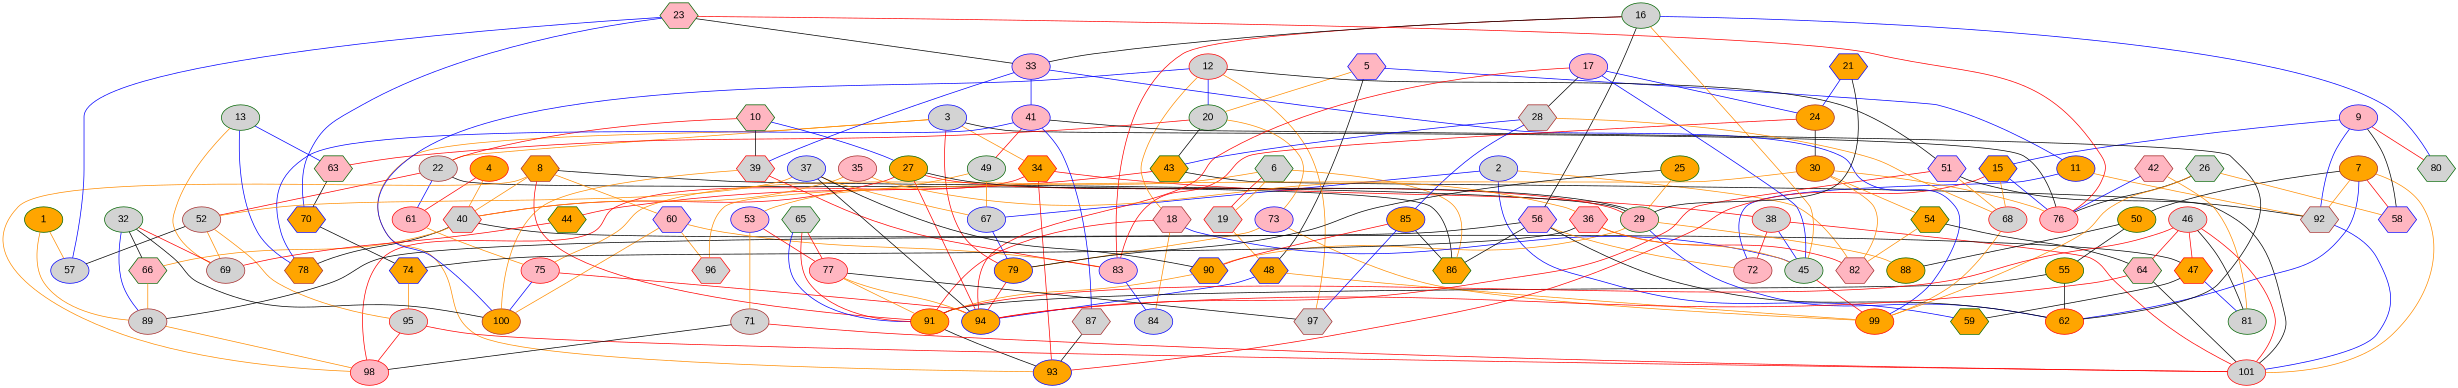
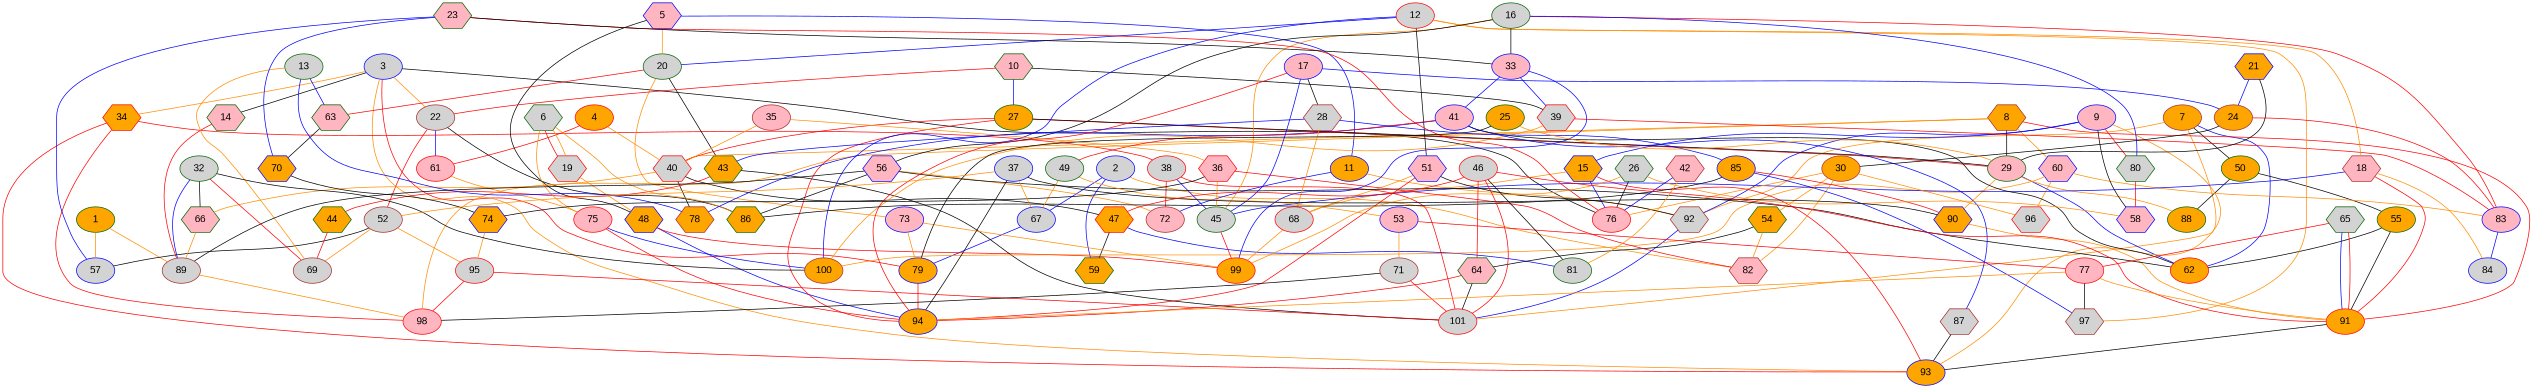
  graph {
    fontname="Liberation Sans"
    node [color=darkgreen fillcolor=lightgrey fontname="Liberation Sans" shape=ellipse style=filled]
    edge [color=darkorange fontname="Liberation Sans"]
    1 [fillcolor=orange]
    57 [color=blue]
    89 [color=brown]
    98 [color=red fillcolor=lightpink]
    2 [color=blue]
    59 [fillcolor=orange shape=hexagon]
    67 [color=blue]
    82 [color=brown fillcolor=lightpink shape=hexagon]
    79 [color=blue fillcolor=orange]
    3 [color=blue]
+   14 [fillcolor=lightpink shape=hexagon]
    22 [color=brown]
    34 [color=red fillcolor=orange shape=hexagon]
    76 [color=red fillcolor=lightpink]
    93 [color=blue fillcolor=orange]
    61 [color=red fillcolor=lightpink]
    86 [fillcolor=orange shape=hexagon]
    52 [color=brown]
    38 [color=red]
    94 [color=blue fillcolor=orange]
    4 [color=red fillcolor=orange]
    40 [color=red shape=hexagon]
    78 [color=brown fillcolor=orange shape=hexagon]
    66 [fillcolor=lightpink shape=hexagon]
    47 [color=red fillcolor=orange shape=hexagon]
    75 [color=red fillcolor=lightpink]
    5 [color=blue fillcolor=lightpink shape=hexagon]
    11 [color=blue fillcolor=orange]
    20
    48 [color=blue fillcolor=orange shape=hexagon]
    92 [color=brown shape=hexagon]
    72 [color=brown fillcolor=lightpink]
    63 [fillcolor=lightpink shape=hexagon]
    43 [fillcolor=orange shape=hexagon]
    73 [color=blue fillcolor=lightpink]
    99 [color=red fillcolor=orange]
    6 [shape=hexagon]
    19 [color=red shape=hexagon]
    100 [color=brown fillcolor=orange]
    7 [color=brown fillcolor=orange]
    50 [fillcolor=orange]
    58 [color=blue fillcolor=lightpink shape=hexagon]
    62 [color=red fillcolor=orange]
    101 [color=red]
    88 [fillcolor=orange]
    55 [fillcolor=orange]
    8 [color=brown fillcolor=orange shape=hexagon]
    29 [fillcolor=lightpink]
    60 [color=blue fillcolor=lightpink shape=hexagon]
    91 [color=red fillcolor=orange]
    90 [color=blue fillcolor=orange shape=hexagon]
    83 [color=blue fillcolor=lightpink]
    96 [color=red shape=hexagon]
    9 [color=blue fillcolor=lightpink]
    15 [color=blue fillcolor=orange shape=hexagon]
    80 [shape=hexagon]
    68 [color=red]
    10 [fillcolor=lightpink shape=hexagon]
    27 [fillcolor=orange]
    39 [color=red shape=hexagon]
    12 [color=red]
    18 [color=brown fillcolor=lightpink shape=hexagon]
    51 [color=blue fillcolor=lightpink shape=hexagon]
    97 [color=brown shape=hexagon]
    45
    84 [color=blue]
    13
    69 [color=brown]
    70 [color=blue fillcolor=orange shape=hexagon]
    16
    33 [color=blue fillcolor=lightpink]
    56 [color=blue fillcolor=lightpink shape=hexagon]
    41 [color=blue fillcolor=lightpink]
    17 [color=blue fillcolor=lightpink]
    24 [color=brown fillcolor=orange]
    28 [color=brown shape=hexagon]
    30 [color=brown fillcolor=orange]
    85 [color=blue fillcolor=orange]
    44 [fillcolor=orange shape=hexagon]
    21 [color=blue fillcolor=orange shape=hexagon]
    95 [color=red]
    23 [fillcolor=lightpink shape=hexagon]
    74 [color=blue fillcolor=orange shape=hexagon]
    54 [fillcolor=orange shape=hexagon]
    25 [fillcolor=orange]
    26 [shape=hexagon]
    64 [fillcolor=lightpink shape=hexagon]
    32
    49
    87 [color=brown shape=hexagon]
    35 [color=brown fillcolor=lightpink]
    36 [color=red fillcolor=lightpink shape=hexagon]
    37 [color=blue]
    81
    53 [color=blue fillcolor=lightpink]
    42 [color=brown fillcolor=lightpink shape=hexagon]
    46 [color=red]
    71 [color=brown]
    77 [color=red fillcolor=lightpink]
    65 [shape=hexagon]
    1 -- 57
    1 -- 89
    89 -- 98
    2 -- 59 [color=blue]
    2 -- 67 [color=blue]
    2 -- 82
    67 -- 79 [color=blue]
    79 -- 94 [color=red]
    3 -- 79 [color=red]
+   3 -- 14 [color=black]
    3 -- 22
    3 -- 34
    3 -- 76 [color=black]
    3 -- 93
+   14 -- 89 [color=red]
    22 -- 61 [color=blue]
    22 -- 86 [color=black]
    22 -- 52 [color=red]
    34 -- 98 [color=red]
    34 -- 93 [color=red]
    34 -- 38 [color=red]
    61 -- 75
    52 -- 57 [color=black]
    52 -- 69
    52 -- 95
    38 -- 72 [color=red]
    38 -- 101 [color=red]
    38 -- 45 [color=blue]
    4 -- 61 [color=red]
    4 -- 40
    40 -- 78 [color=black]
    40 -- 66
    40 -- 47 [color=black]
    66 -- 89
    47 -- 59 [color=black]
    47 -- 81 [color=blue]
    75 -- 94 [color=red]
    75 -- 100 [color=blue]
    5 -- 11 [color=blue]
    5 -- 20
    5 -- 48 [color=black]
    11 -- 92
    11 -- 72 [color=blue]
    20 -- 63 [color=red]
    20 -- 43 [color=black]
    20 -- 73
    48 -- 94 [color=blue]
-   48 -- 99
+   48 -- 99 [color=red]
    92 -- 101 [color=blue]
    63 -- 70 [color=black]
    43 -- 101 [color=black]
    43 -- 44 [color=red]
    73 -- 79
    73 -- 99
    6 -- 86
    6 -- 75
    6 -- 19 [color=red]
    6 -- 19
    19 -- 48
    7 -- 92
    7 -- 50 [color=black]
-   7 -- 58 [color=red]
+   80 -- 58 [color=red]
    7 -- 62 [color=blue]
    7 -- 101
    50 -- 88 [color=black]
    50 -- 55 [color=black]
    55 -- 62 [color=black]
    55 -- 91 [color=black]
    8 -- 98
    8 -- 40
    8 -- 29 [color=black]
    8 -- 60
    8 -- 91 [color=red]
    29 -- 62 [color=blue]
    29 -- 88
    29 -- 90
    60 -- 100
    60 -- 83
    60 -- 96
    91 -- 93 [color=black]
    90 -- 91
    83 -- 84 [color=blue]
+   9 -- 93
    9 -- 92 [color=blue]
    9 -- 58 [color=black]
    9 -- 15 [color=blue]
    9 -- 80 [color=red]
    15 -- 76 [color=blue]
    15 -- 93 [color=red]
    15 -- 68
    68 -- 99
    10 -- 22 [color=red]
    10 -- 27 [color=blue]
    10 -- 39 [color=black]
    27 -- 94 [color=red]
    27 -- 40 [color=red]
    27 -- 29 [color=red]
    27 -- 29 [color=black]
    39 -- 100
    39 -- 83 [color=red]
    12 -- 20 [color=blue]
    12 -- 100 [color=blue]
    12 -- 18
    12 -- 51 [color=black]
    12 -- 97
    18 -- 91 [color=red]
    18 -- 45 [color=blue]
    18 -- 84
    51 -- 94 [color=red]
    51 -- 92 [color=black]
    51 -- 68
    45 -- 99 [color=red]
    13 -- 78 [color=blue]
    13 -- 63 [color=blue]
    13 -- 69
    70 -- 74 [color=black]
    16 -- 83 [color=red]
    16 -- 80 [color=blue]
    16 -- 45
    16 -- 33 [color=black]
    16 -- 56 [color=black]
    33 -- 99 [color=blue]
    33 -- 39 [color=blue]
    33 -- 41 [color=blue]
    56 -- 89 [color=black]
    56 -- 86 [color=black]
    56 -- 72
    56 -- 62 [color=black]
    41 -- 78 [color=blue]
    41 -- 62 [color=black]
    41 -- 49 [color=red]
    41 -- 87 [color=blue]
    17 -- 94 [color=red]
    17 -- 45 [color=blue]
    17 -- 24 [color=blue]
    17 -- 28 [color=black]
    24 -- 83 [color=red]
    24 -- 30 [color=black]
    28 -- 43 [color=blue]
    28 -- 68
    28 -- 85 [color=blue]
    30 -- 82
    30 -- 76
    30 -- 96
    30 -- 54
    85 -- 86 [color=black]
    85 -- 90 [color=red]
    85 -- 97 [color=blue]
    44 -- 69 [color=red]
    21 -- 29 [color=black]
    21 -- 24 [color=blue]
    95 -- 98 [color=red]
    95 -- 101 [color=red]
    23 -- 57 [color=blue]
    23 -- 76 [color=red]
    23 -- 70 [color=blue]
    23 -- 33 [color=black]
    74 -- 95
    54 -- 82
    54 -- 64 [color=black]
    25 -- 79 [color=black]
    25 -- 29
    26 -- 76 [color=black]
    26 -- 99
    26 -- 58
    64 -- 94 [color=red]
    64 -- 101 [color=black]
    32 -- 89 [color=blue]
    32 -- 66 [color=black]
    32 -- 100 [color=black]
    32 -- 69 [color=red]
    49 -- 67
    49 -- 53
    87 -- 93 [color=black]
    35 -- 40
    35 -- 36
    36 -- 82 [color=red]
    36 -- 45
    36 -- 74 [color=black]
    37 -- 67
    37 -- 52
    37 -- 94 [color=black]
    37 -- 90 [color=black]
    53 -- 71
    53 -- 77 [color=red]
    42 -- 76 [color=blue]
    42 -- 81
    46 -- 47 [color=red]
    46 -- 101 [color=red]
    46 -- 91 [color=red]
    46 -- 64 [color=red]
    46 -- 81 [color=black]
    71 -- 98 [color=black]
    71 -- 101 [color=red]
    77 -- 94
    77 -- 91
    77 -- 97 [color=black]
    65 -- 91 [color=blue]
    65 -- 91 [color=red]
    65 -- 77 [color=red]
  }
